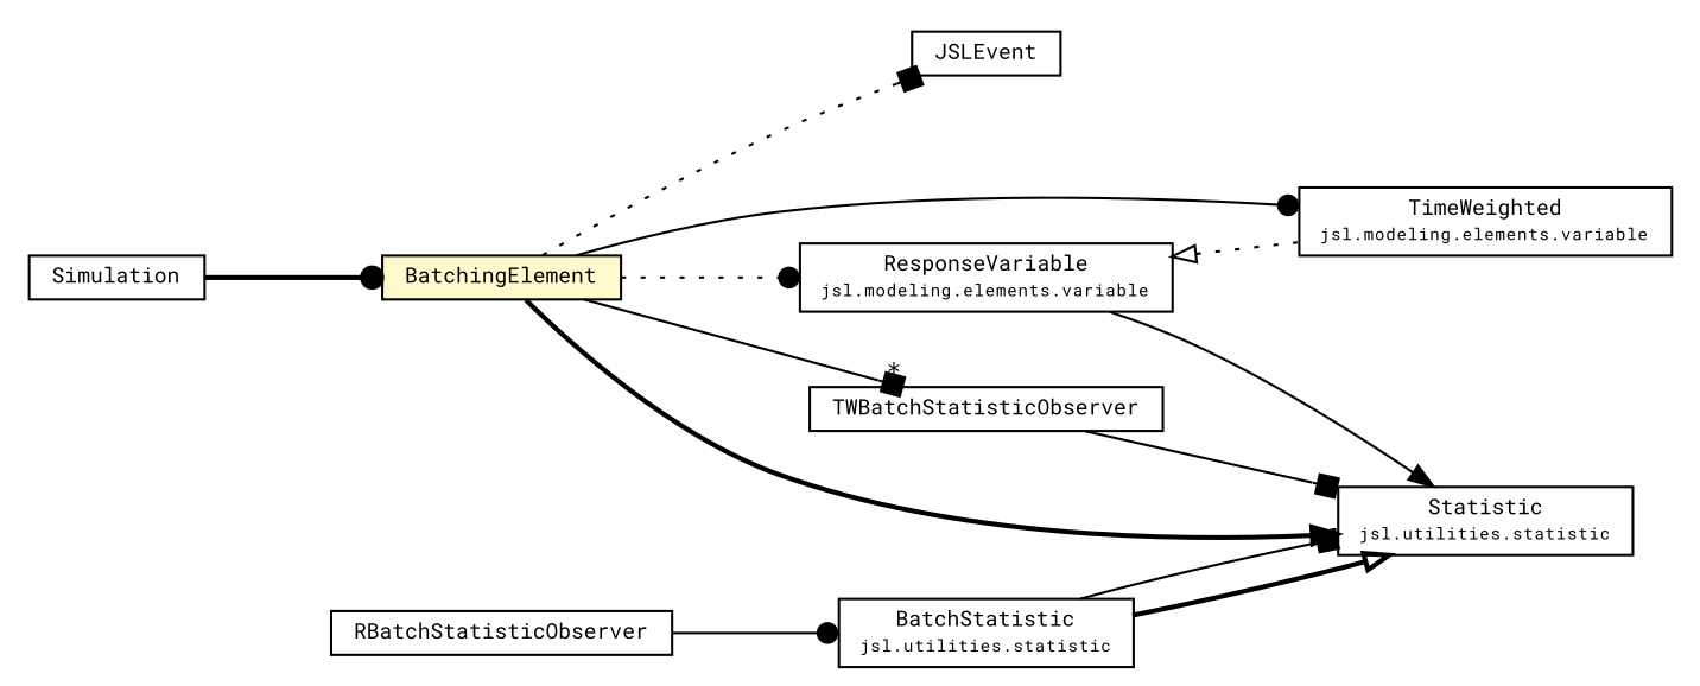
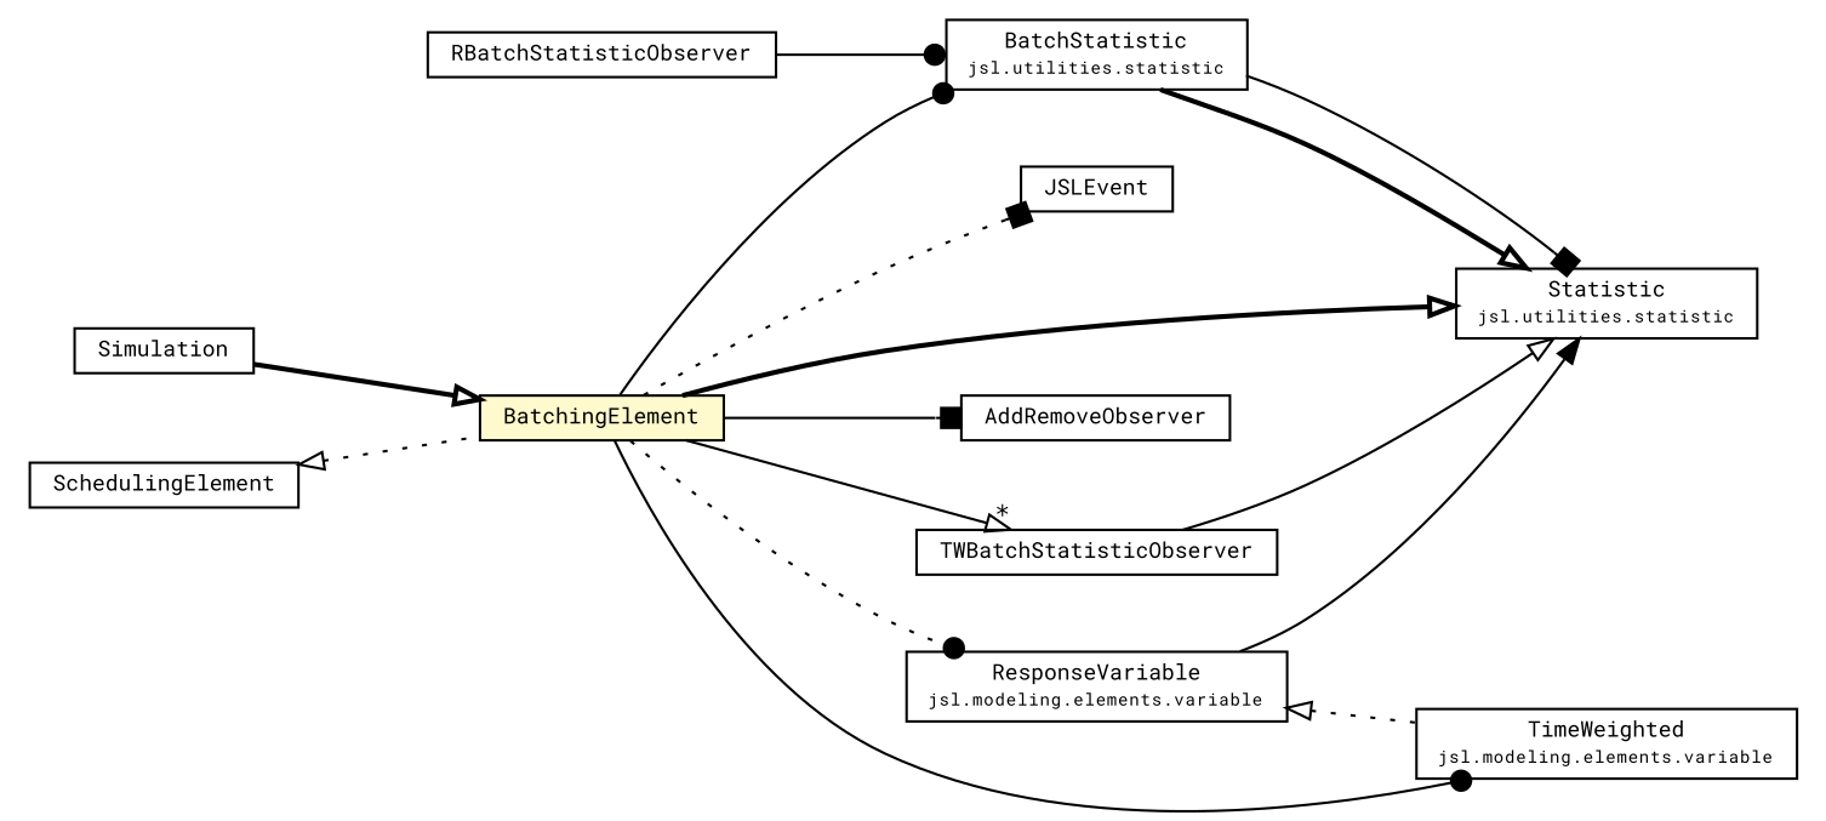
  digraph {
    fontname="Roboto Mono"
    nodesep=0.25
    rankdir=LR
    ranksep=0.5
    node [fontcolor=black fontname="Roboto Mono" fontsize=9.0 shape=plaintext]
    edge [arrowhead=onormal color=black fontcolor=black fontname="Roboto Mono" fontsize=10.0 headport=p labelfontname=Helvetica labelfontsize=10 style=solid tailport=p]
    n1 [label=<<table title="jsl.modeling.Simulation" border="0" cellborder="1" cellspacing="0" cellpadding="2" port="p" href="./Simulation.html"> 		<tr><td><table border="0" cellspacing="0" cellpadding="1"> <tr><td align="center" balign="center"> Simulation </td></tr> 		</table></td></tr> 		</table>>]
    n2 [label=<<table title="jsl.modeling.BatchingElement" border="0" cellborder="1" cellspacing="0" cellpadding="2" port="p" bgcolor="lemonChiffon" href="./BatchingElement.html"> 		<tr><td><table border="0" cellspacing="0" cellpadding="1"> <tr><td align="center" balign="center"> BatchingElement </td></tr> 		</table></td></tr> 		</table>>]
    n3 [label=<<table title="jsl.modeling.JSLEvent" border="0" cellborder="1" cellspacing="0" cellpadding="2" port="p" href="./JSLEvent.html"> 		<tr><td><table border="0" cellspacing="0" cellpadding="1"> <tr><td align="center" balign="center"> JSLEvent </td></tr> 		</table></td></tr> 		</table>>]
    n4 [label=<<table title="jsl.modeling.BatchingElement.TWBatchStatisticObserver" border="0" cellborder="1" cellspacing="0" cellpadding="2" port="p" href="./BatchingElement.TWBatchStatisticObserver.html"> 		<tr><td><table border="0" cellspacing="0" cellpadding="1"> <tr><td align="center" balign="center"> TWBatchStatisticObserver </td></tr> 		</table></td></tr> 		</table>>]
+   n5 [label=<<table title="jsl.modeling.BatchingElement.AddRemoveObserver" border="0" cellborder="1" cellspacing="0" cellpadding="2" port="p" href="./BatchingElement.AddRemoveObserver.html"> 		<tr><td><table border="0" cellspacing="0" cellpadding="1"> <tr><td align="center" balign="center"> AddRemoveObserver </td></tr> 		</table></td></tr> 		</table>>]
    n6 [label=<<table title="jsl.modeling.elements.variable.TimeWeighted" border="0" cellborder="1" cellspacing="0" cellpadding="2" port="p" href="./elements/variable/TimeWeighted.html"> 		<tr><td><table border="0" cellspacing="0" cellpadding="1"> <tr><td align="center" balign="center"> TimeWeighted </td></tr> <tr><td align="center" balign="center"><font point-size="7.0"> jsl.modeling.elements.variable </font></td></tr> 		</table></td></tr> 		</table>>]
    n7 [label=<<table title="jsl.modeling.elements.variable.ResponseVariable" border="0" cellborder="1" cellspacing="0" cellpadding="2" port="p" href="./elements/variable/ResponseVariable.html"> 		<tr><td><table border="0" cellspacing="0" cellpadding="1"> <tr><td align="center" balign="center"> ResponseVariable </td></tr> <tr><td align="center" balign="center"><font point-size="7.0"> jsl.modeling.elements.variable </font></td></tr> 		</table></td></tr> 		</table>>]
    n8 [label=<<table title="jsl.utilities.statistic.Statistic" border="0" cellborder="1" cellspacing="0" cellpadding="2" port="p" href="../utilities/statistic/Statistic.html"> 		<tr><td><table border="0" cellspacing="0" cellpadding="1"> <tr><td align="center" balign="center"> Statistic </td></tr> <tr><td align="center" balign="center"><font point-size="7.0"> jsl.utilities.statistic </font></td></tr> 		</table></td></tr> 		</table>>]
    n9 [label=<<table title="jsl.utilities.statistic.BatchStatistic" border="0" cellborder="1" cellspacing="0" cellpadding="2" port="p" href="../utilities/statistic/BatchStatistic.html"> 		<tr><td><table border="0" cellspacing="0" cellpadding="1"> <tr><td align="center" balign="center"> BatchStatistic </td></tr> <tr><td align="center" balign="center"><font point-size="7.0"> jsl.utilities.statistic </font></td></tr> 		</table></td></tr> 		</table>>]
+   n10 [label=<<table title="jsl.modeling.SchedulingElement" border="0" cellborder="1" cellspacing="0" cellpadding="2" port="p" href="./SchedulingElement.html"> 		<tr><td><table border="0" cellspacing="0" cellpadding="1"> <tr><td align="center" balign="center"> SchedulingElement </td></tr> 		</table></td></tr> 		</table>>]
    n11 [label=<<table title="jsl.modeling.BatchingElement.RBatchStatisticObserver" border="0" cellborder="1" cellspacing="0" cellpadding="2" port="p" href="./BatchingElement.RBatchStatisticObserver.html"> 		<tr><td><table border="0" cellspacing="0" cellpadding="1"> <tr><td align="center" balign="center"> RBatchStatisticObserver </td></tr> 		</table></td></tr> 		</table>>]
-   n1 -> n2 [arrowhead=dot style=bold]
+   n1 -> n2 [style=bold]
    n2 -> n3 [arrowhead=box style=dotted]
-   n2 -> n4 [arrowhead=box headlabel="*"]
+   n2 -> n4 [headlabel="*"]
+   n2 -> n5 [arrowhead=box]
    n2 -> n6 [arrowhead=dot]
    n2 -> n7 [arrowhead=dot style=dotted]
-   n2 -> n8 [arrowhead=normal style=bold]
-   n4 -> n8 [arrowhead=box]
+   n2 -> n8 [style=bold]
+   n2 -> n9 [arrowhead=dot]
+   n4 -> n8
    n7 -> n6 [arrowtail=empty dir=back fontsize=10 style=dotted arrowhead="" color="" fontcolor=""]
    n7 -> n8 [arrowhead=normal]
    n9 -> n8 [style=bold]
    n9 -> n8 [arrowhead=box]
+   n10 -> n2 [arrowtail=empty dir=back fontsize=10 style=dotted arrowhead="" color="" fontcolor=""]
    n11 -> n9 [arrowhead=dot]
  }
